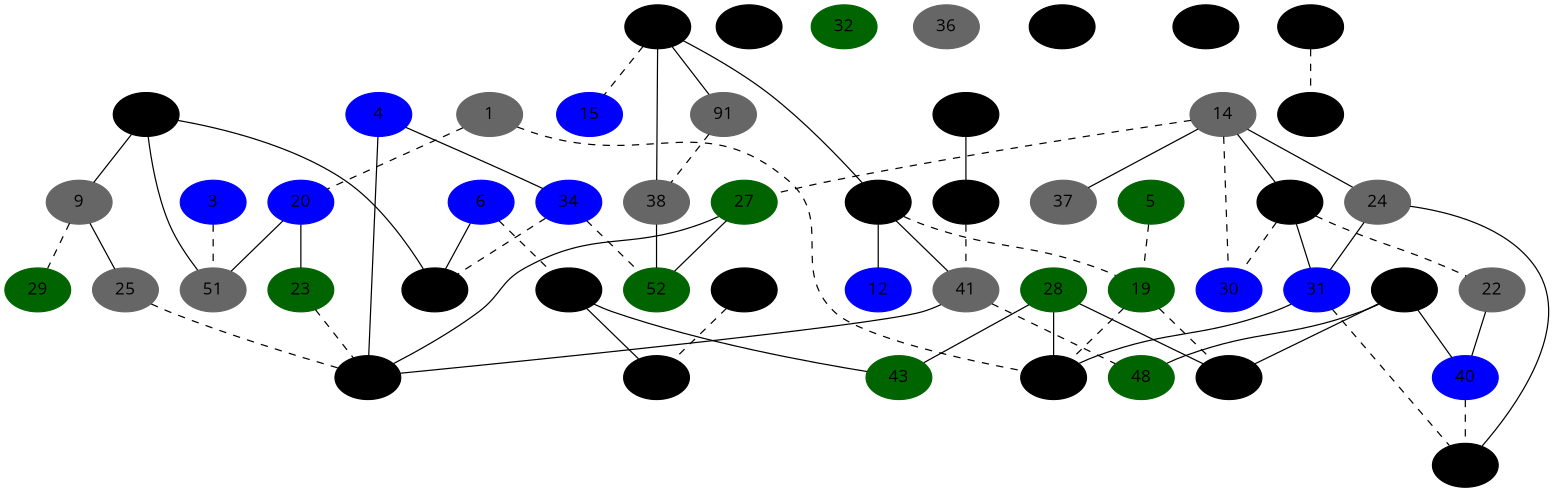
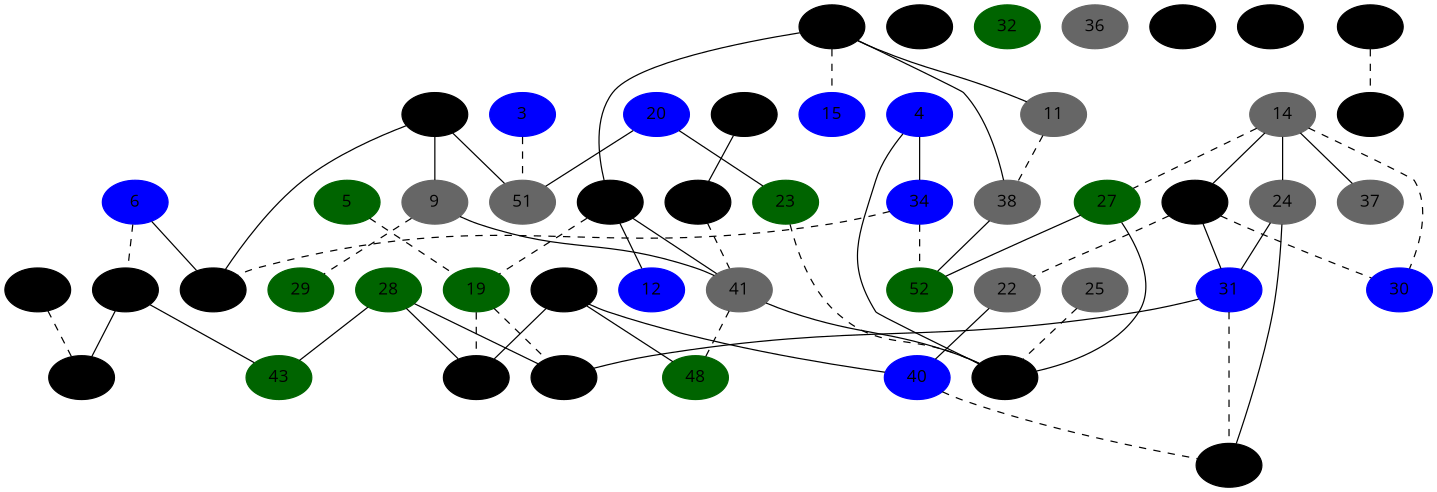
  graph {
    fontname="Open Sans"
    node [color=black fontname="Open Sans" style=filled]
    edge [fontname="Open Sans" style=solid]
-   1 [color=gray40]
    20 [color=blue]
    53
    51 [color=gray40]
    23 [color=darkgreen]
    2
    7
-   11 [color=gray40 label=91]
+   11 [color=gray40]
    15 [color=blue]
    38 [color=gray40]
    19 [color=darkgreen]
    12 [color=blue]
    41 [color=gray40]
    52 [color=darkgreen]
    3 [color=blue]
    4 [color=blue]
    34 [color=blue]
    50
    49
    5 [color=darkgreen]
    39
    6 [color=blue]
    16
    35
    43 [color=darkgreen]
    48 [color=darkgreen]
    8
    9 [color=gray40]
    29 [color=darkgreen]
    18
    40 [color=blue]
    33
    13
    14 [color=gray40]
    21
    24 [color=gray40]
    27 [color=darkgreen]
    30 [color=blue]
    37 [color=gray40]
    22 [color=gray40]
    31 [color=blue]
    45
    17
    25 [color=gray40]
    26
    28 [color=darkgreen]
    32 [color=darkgreen]
    36 [color=gray40]
    42
    44
    46
    47
-   1 -- 20 [style=dashed]
-   1 -- 53 [style=dashed]
    20 -- 51
    20 -- 23
    23 -- 50 [style=dashed]
    2 -- 7
    2 -- 11
    2 -- 15 [style=dashed]
    2 -- 38
    7 -- 19 [style=dashed]
    7 -- 12
    7 -- 41
    11 -- 38 [style=dashed]
    38 -- 52
    19 -- 53 [style=dashed]
    19 -- 39 [style=dashed]
    41 -- 50
    41 -- 48 [style=dashed]
    3 -- 51 [style=dashed]
    4 -- 34
    4 -- 50
    34 -- 52 [style=dashed]
    34 -- 49 [style=dashed]
    5 -- 19 [style=dashed]
    6 -- 49
    6 -- 16 [style=dashed]
    16 -- 35
    16 -- 43
    8 -- 51
    8 -- 49
    8 -- 9
-   9 -- 25
+   9 -- 41
    9 -- 29 [style=dashed]
    18 -- 39
    18 -- 48
    18 -- 40
    40 -- 45 [style=dashed]
    33 -- 41 [style=dashed]
    13 -- 33
    14 -- 21
    14 -- 24
    14 -- 27 [style=dashed]
    14 -- 30 [style=dashed]
    14 -- 37
    21 -- 30 [style=dashed]
    21 -- 22 [style=dashed]
    21 -- 31
    24 -- 31
    24 -- 45
    27 -- 52
    27 -- 50
    22 -- 40
    31 -- 53
    31 -- 45 [style=dashed]
    25 -- 50 [style=dashed]
    26 -- 35 [style=dashed]
    28 -- 53
    28 -- 39
    28 -- 43
    46 -- 47 [style=dashed]
  }
